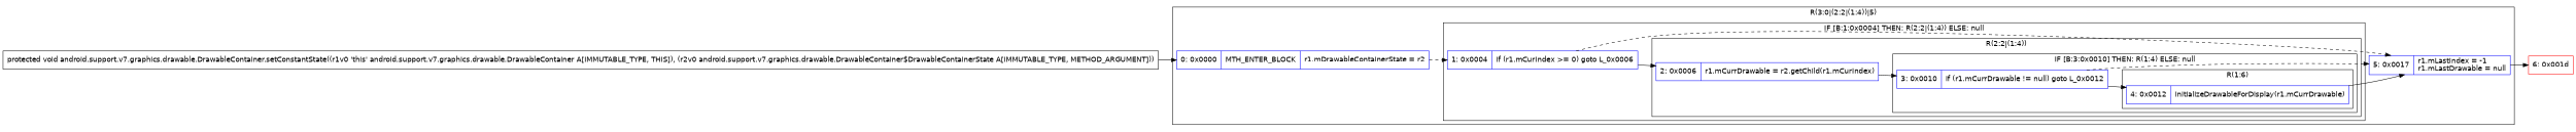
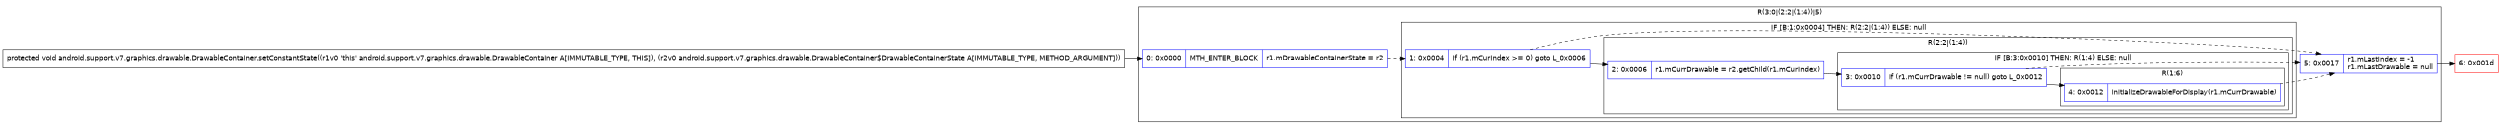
  digraph {
    fontname="DejaVu Sans"
    rankdir=LR
    node [color=blue fontname="DejaVu Sans" shape=record]
    edge [fontname="DejaVu Sans"]
    n1 [label="{4\:\ 0x0012|initializeDrawableForDisplay(r1.mCurrDrawable)\l}"]
    n2 [label="{3\:\ 0x0010|if (r1.mCurrDrawable != null) goto L_0x0012\l}"]
    n3 [label="{2\:\ 0x0006|r1.mCurrDrawable = r2.getChild(r1.mCurIndex)\l}"]
    n4 [label="{1\:\ 0x0004|if (r1.mCurIndex \>= 0) goto L_0x0006\l}"]
    n5 [label="{0\:\ 0x0000|MTH_ENTER_BLOCK\l|r1.mDrawableContainerState = r2\l}"]
    n6 [label="{5\:\ 0x0017|r1.mLastIndex = \-1\lr1.mLastDrawable = null\l}"]
    n7 [color=red label="{6\:\ 0x001d}"]
    n8 [label="{protected void android.support.v7.graphics.drawable.DrawableContainer.setConstantState((r1v0 'this' android.support.v7.graphics.drawable.DrawableContainer A[IMMUTABLE_TYPE, THIS]), (r2v0 android.support.v7.graphics.drawable.DrawableContainer$DrawableContainerState A[IMMUTABLE_TYPE, METHOD_ARGUMENT])) }" color=""]
    subgraph cluster_1 {
      label="R(3:0|(2:2|(1:4))|5)"
      n5
      n6
      subgraph cluster_2 {
        label="IF [B:1:0x0004] THEN: R(2:2|(1:4)) ELSE: null"
        n4
        subgraph cluster_3 {
          label="R(2:2|(1:4))"
          n3
          subgraph cluster_4 {
            label="IF [B:3:0x0010] THEN: R(1:4) ELSE: null"
            n2
            subgraph cluster_5 {
              label="R(1:6)"
              n1
            }
          }
        }
      }
    }
-   n1 -> n6
+   n1 -> n6 [style=dashed]
    n2 -> n1
    n2 -> n6 [style=dashed]
    n3 -> n2
    n4 -> n3
    n4 -> n6 [style=dashed]
    n5 -> n4 [style=dashed]
    n6 -> n7
    n8 -> n5
  }
